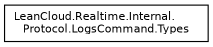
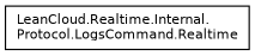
  digraph {
    rankdir=TB
-   n1 [color=black fillcolor=white fontname=Helvetica fontsize=10 height=0.2 label="LeanCloud.Realtime.Internal.\lProtocol.LogsCommand.Types" shape=record style=filled width=0.4]
+   n1 [color=black fillcolor=white fontname=Helvetica fontsize=10 height=0.2 label="LeanCloud.Realtime.Internal.\lProtocol.LogsCommand.Realtime" shape=record style=filled width=0.4]
  }
